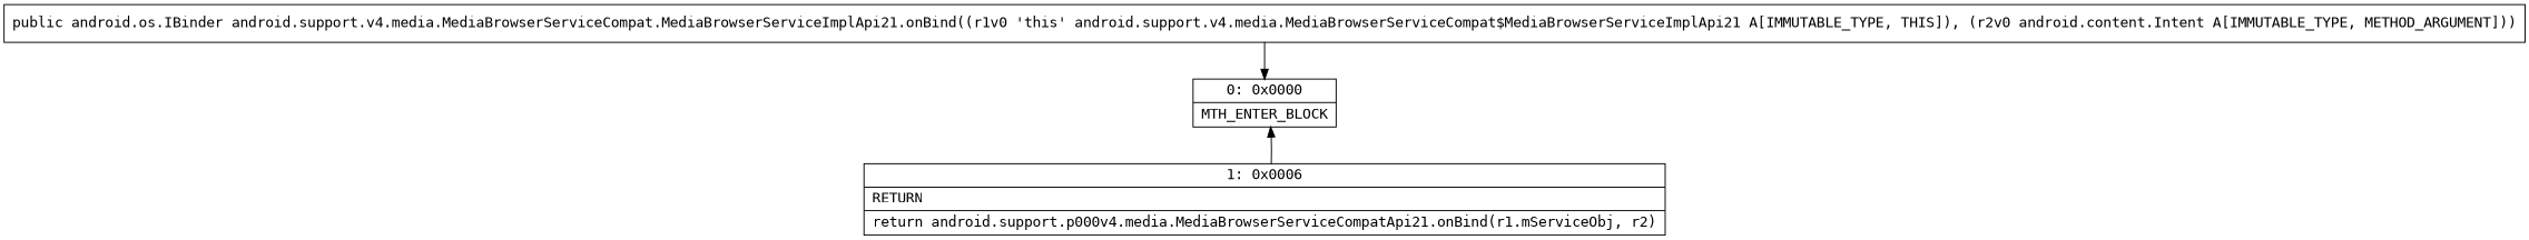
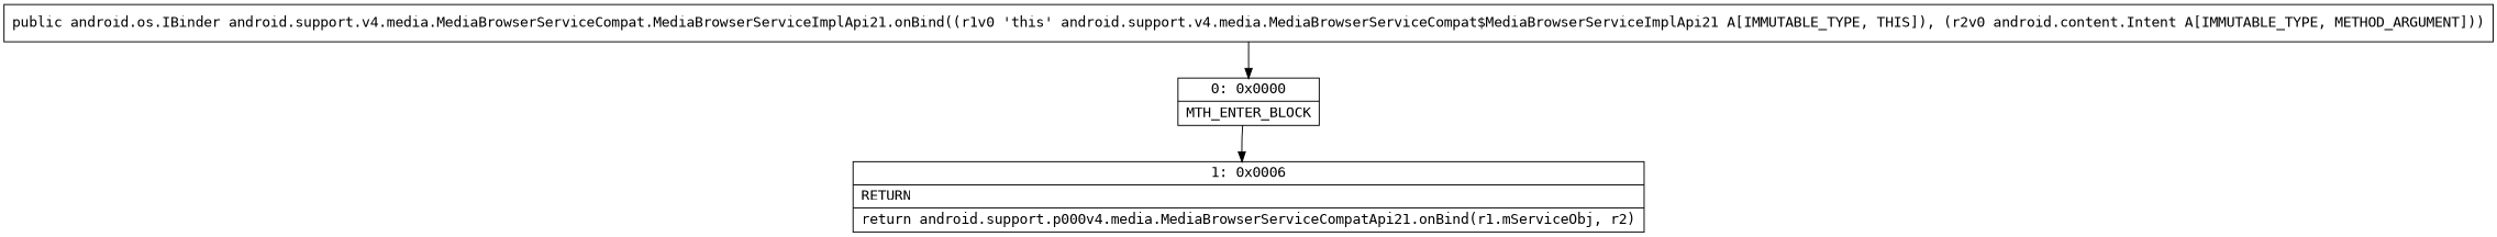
  digraph {
    fontname="DejaVu Sans Mono"
    node [shape=record fontname="DejaVu Sans Mono"]
    edge [fontname="DejaVu Sans Mono"]
    n1 [label="{0\:\ 0x0000|MTH_ENTER_BLOCK\l}"]
    n2 [label="{1\:\ 0x0006|RETURN\l|return android.support.p000v4.media.MediaBrowserServiceCompatApi21.onBind(r1.mServiceObj, r2)\l}"]
    n3 [label="{public android.os.IBinder android.support.v4.media.MediaBrowserServiceCompat.MediaBrowserServiceImplApi21.onBind((r1v0 'this' android.support.v4.media.MediaBrowserServiceCompat$MediaBrowserServiceImplApi21 A[IMMUTABLE_TYPE, THIS]), (r2v0 android.content.Intent A[IMMUTABLE_TYPE, METHOD_ARGUMENT])) }"]
-   n2 -> n1
+   n1 -> n2
    n3 -> n1
  }
